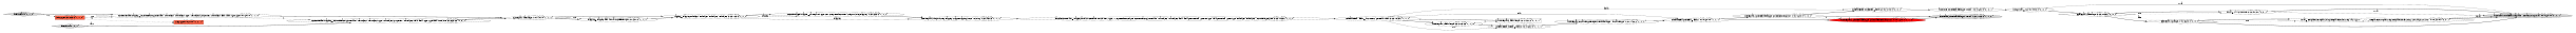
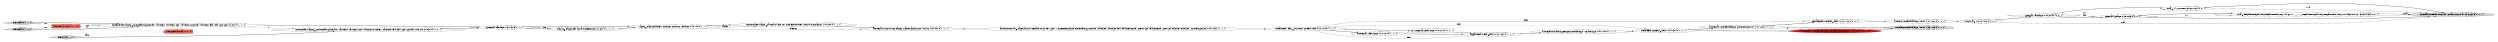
  digraph {
    rankdir=LR
    node [fillcolor=white shape=ellipse style=filled]
    edge [style=bold]
    n1 [fillcolor=lightgray label="doTestDefaults['0', '1', '0']" shape=diamond]
    n2 [fillcolor=tomato label="String type@@@2@@@['1', '1', '0']" shape=box]
    n3 [label="XContentBuilder mapping = XContentFactory.jsonBuilder().startObject().startObject(\"type\").startObject(\"properties\").startObject(\"field\").field(\"type\",type)@@@3@@@['1', '1', '0']"]
    n4 [fillcolor=tomato label="String type@@@2@@@['0', '0', '1']" shape=box]
    n5 [label="XContentBuilder mapping = XContentFactory.jsonBuilder().startObject().startObject(\"type\").startObject(\"properties\").startObject(\"field\").field(\"type\",type).field(\"store\",true)@@@3@@@['0', '0', '1']"]
    n6 [label="type.equals(\"date_range\")@@@4@@@['1', '1', '1']" shape=diamond]
    n7 [label="DocumentMapper mapper = parser.parse(\"type\",new CompressedXContent(Strings.toString(mapping)))@@@8@@@['1', '1', '1']"]
    n8 [label="assertEquals(Strings.toString(mapping),mapper.mappingSource().toString())@@@9@@@['1', '1', '1']"]
    n9 [label="ParsedDocument doc = mapper.parse(SourceToParse.source(\"test\",\"type\",\"1\",BytesReference.bytes(XContentFactory.jsonBuilder().startObject().startObject(\"field\").field(getFromField(),getFrom(type)).field(getToField(),getTo(type)).endObject().endObject()),XContentType.JSON))@@@10@@@['1', '1', '1']"]
    n10 [label="mapping = mapping.endObject().endObject().endObject().endObject()@@@7@@@['1', '1', '1']"]
    n11 [label="mapping = mapping.field(\"format\",DATE_FORMAT)@@@5@@@['1', '1', '1']"]
    n12 [label="assertEquals(3,fields.length)@@@12@@@['0', '0', '1']" shape=box]
    n13 [label="IndexableField dvField = fields(0(@@@13@@@['1', '1', '1']"]
    n14 [label="assertEquals(DocValuesType.BINARY,dvField.fieldType().docValuesType())@@@14@@@['1', '1', '1']"]
    n15 [label="strVal = \"1477872000000\"@@@21@@@['0', '0', '1']"]
    n16 [fillcolor=lightgray label="assertThat(storedField.stringValue(),containsString(strVal))@@@26@@@['0', '0', '1']"]
    n17 [label="type.equals(\"date_range\")@@@20@@@['0', '0', '1']" shape=diamond]
    n18 [label="type.equals(\"ip_range\")@@@23@@@['0', '0', '1']" shape=diamond]
    n19 [label="strVal = InetAddresses.toAddrString(InetAddresses.forString(\"192.168.1.7\")) + \" : \" + InetAddresses.toAddrString(InetAddresses.forString(\"2001:db8:0:0:0:0:0:0\"))@@@24@@@['0', '0', '1']"]
+   n20 [fillcolor=lightgray label="doTestDefaults['1', '0', '0']" shape=diamond]
    n21 [label="assertEquals(2,pointField.fieldType().pointDimensionCount())@@@16@@@['1', '0', '1']"]
    n22 [label="IndexableField storedField = fields(2(@@@17@@@['0', '0', '1']"]
    n23 [fillcolor=red label="assertEquals(2,pointField.fieldType().pointIndexDimensionCount())@@@16@@@['0', '1', '0']"]
    n24 [fillcolor=lightgray label="assertFalse(pointField.fieldType().stored())@@@17@@@['1', '1', '0']"]
    n25 [label="assertTrue(storedField.fieldType().stored())@@@18@@@['0', '0', '1']"]
    n26 [label="String strVal = \"5\"@@@19@@@['0', '0', '1']"]
    n27 [label="IndexableField pointField = fields(1(@@@15@@@['1', '1', '1']"]
    n28 [label="assertEquals(2,fields.length)@@@12@@@['1', '1', '0']"]
    n29 [label="IndexableField(( fields = doc.rootDoc().getFields(\"field\")@@@11@@@['1', '1', '1']"]
    n30 [fillcolor=lightgray label="doTestStore['0', '0', '1']" shape=diamond]
    n1 -> n2 [label=true style=dotted]
    n1 -> n3
    n2 -> n3 [label=type style=solid]
    n2 -> n4 [label=0 style=dashed]
    n3 -> n5 [label=0 style=dashed]
    n3 -> n6
    n5 -> n6
    n6 -> n10
    n6 -> n11 [label=true style=dotted]
    n6 -> n11
    n7 -> n8
    n8 -> n9
    n9 -> n29
    n10 -> n7
    n10 -> n7 [label=mapping style=solid]
    n10 -> n8 [label=mapping style=solid]
    n11 -> n10
+   n12 -> n13
    n13 -> n14
    n14 -> n27
    n15 -> n16 [label=strVal style=solid]
    n15 -> n16
    n17 -> n15
    n17 -> n15 [label=true style=dotted]
    n17 -> n18
    n17 -> n18 [label=false style=dotted]
    n18 -> n16
    n18 -> n19 [label=true style=dotted]
    n18 -> n19
    n19 -> n16 [label=strVal style=solid]
    n19 -> n16
+   n20 -> n2 [label=true style=dotted]
+   n20 -> n3
    n21 -> n22
    n21 -> n23 [label=0 style=dashed]
    n21 -> n24
    n22 -> n25
    n23 -> n24
    n25 -> n26
    n26 -> n16 [label=strVal style=solid]
    n26 -> n17
    n27 -> n21
    n27 -> n23
    n28 -> n12 [label=0 style=dashed]
    n28 -> n13
    n29 -> n12
    n29 -> n13 [label=fields style=solid]
    n29 -> n22 [label=fields style=solid]
    n29 -> n27 [label=fields style=solid]
    n29 -> n28
    n30 -> n4 [label=false style=dotted]
    n30 -> n5
  }
